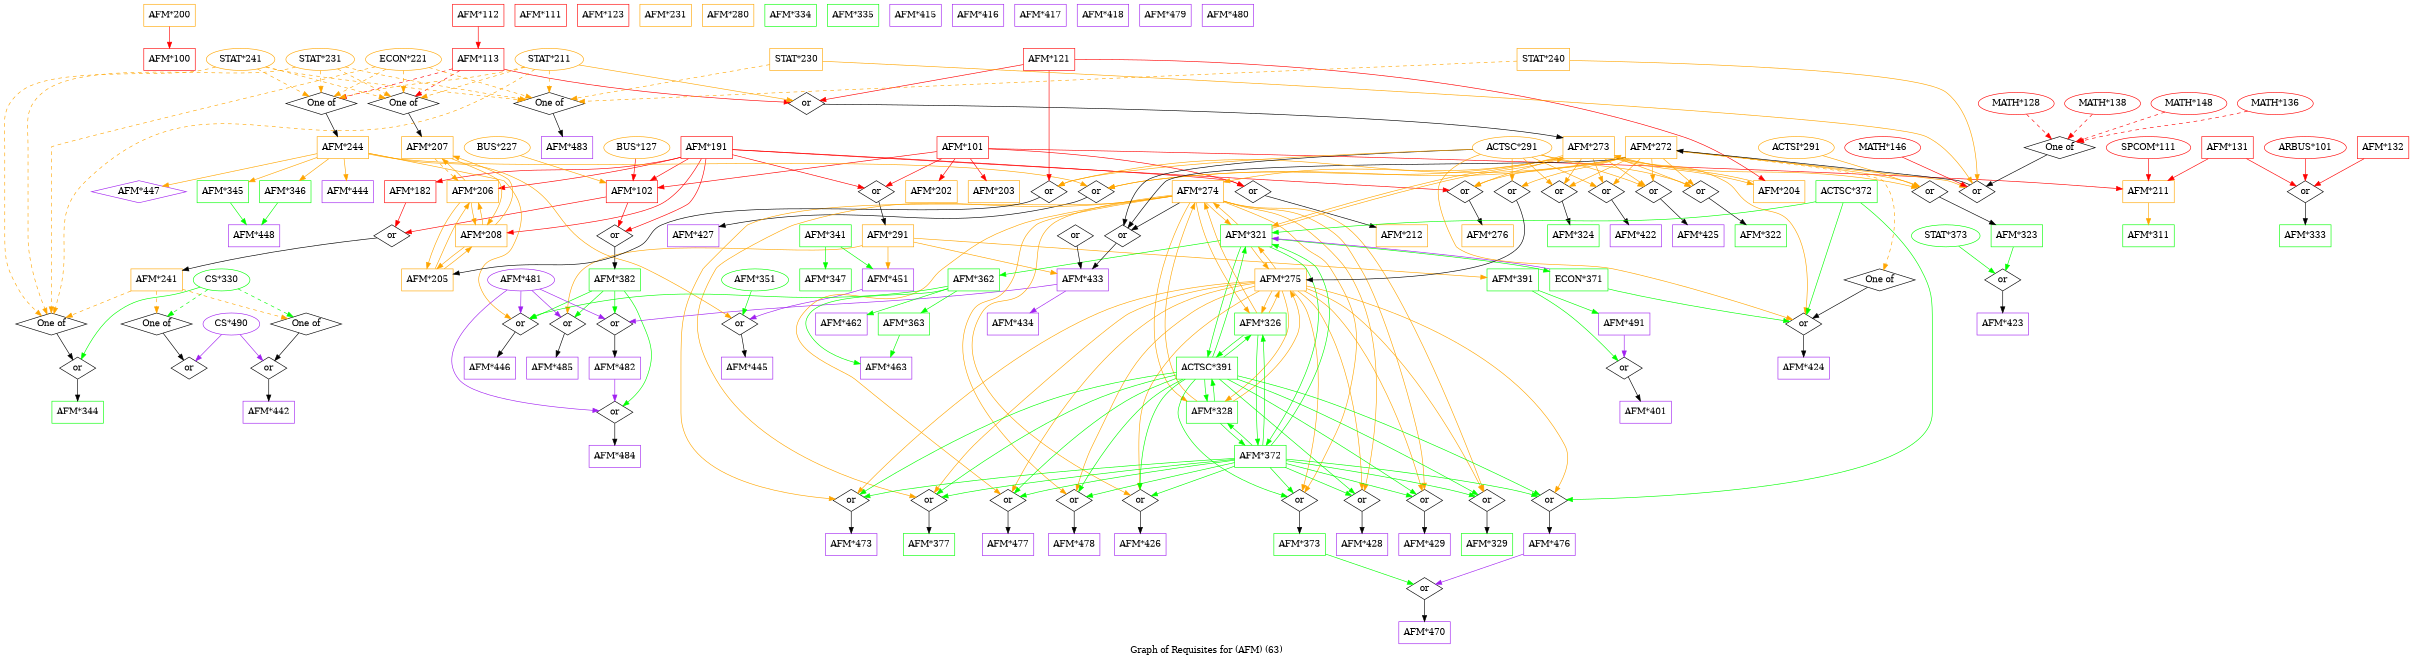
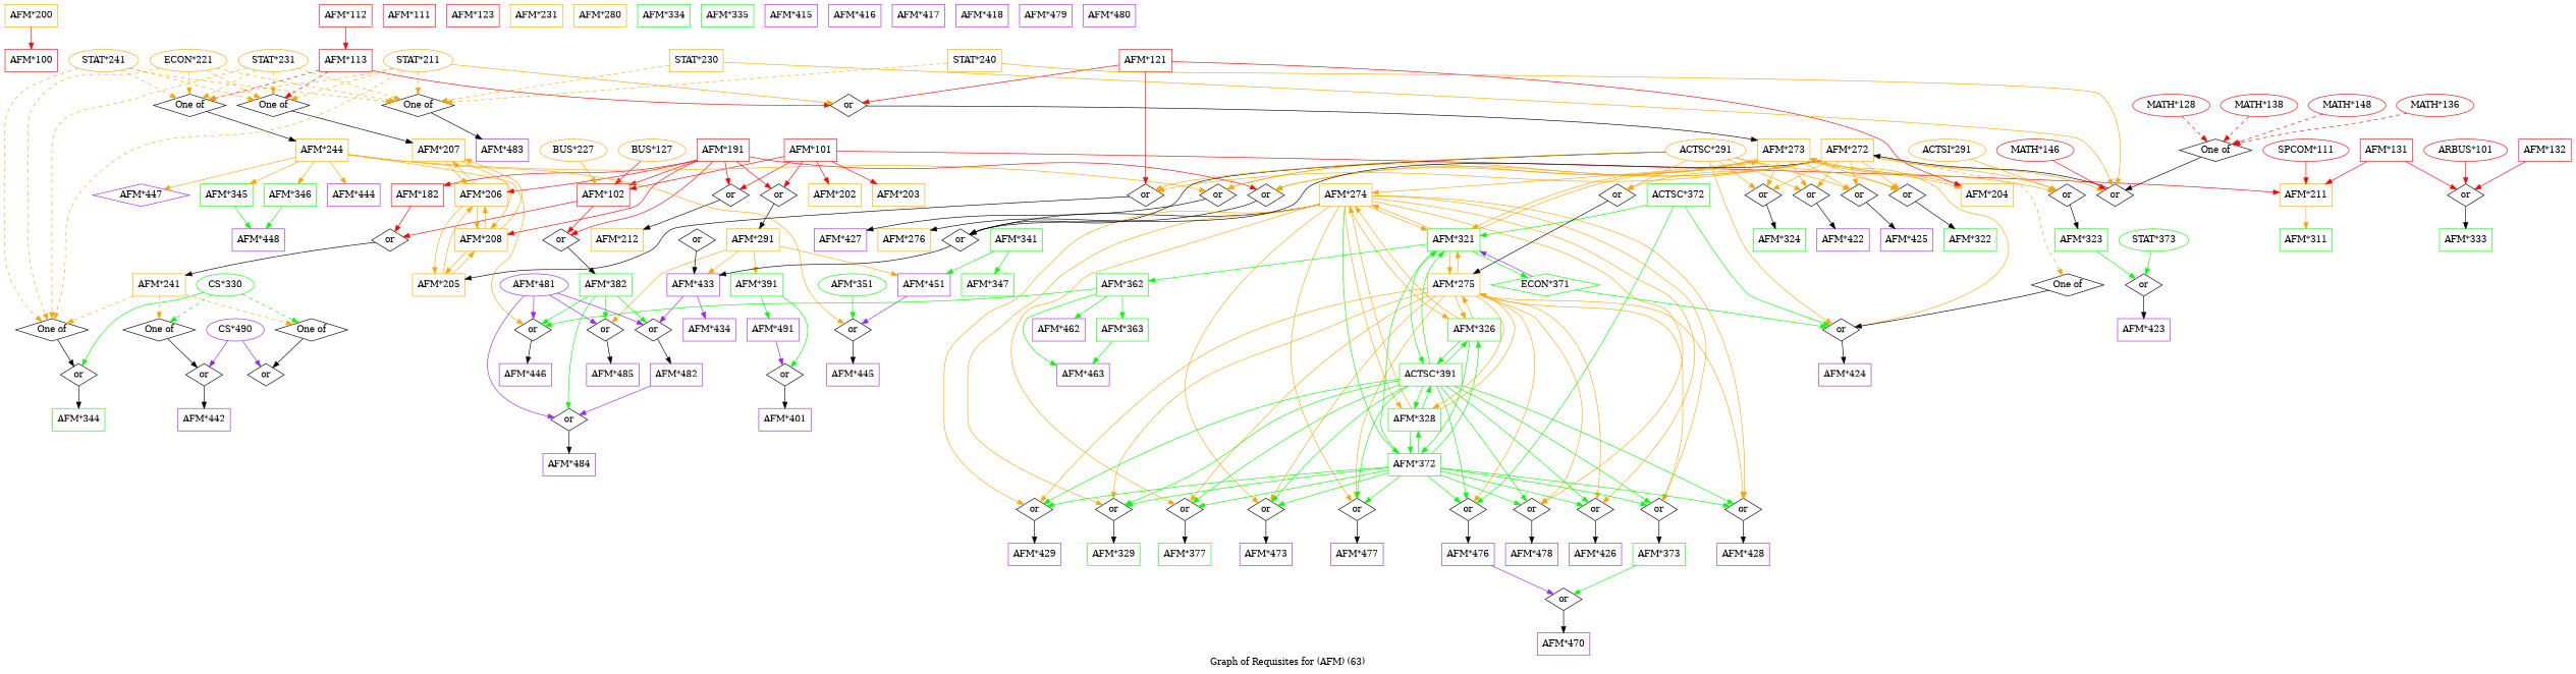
  strict digraph {
    label="Graph of Requisites for (AFM) (63)"
    node [shape=box]
    edge [color=orange]
    "AFM*100" [color=red height=0.5 width=1.1667]
    "AFM*200" [color=orange height=0.5 width=1.1667]
    "AFM*101" [color=red height=0.5 width=1.1667]
    "AFM*102" [color=red height=0.5 width=1.1667]
    "AFM*202" [color=orange height=0.5 width=1.1667]
    "AFM*203" [color=orange height=0.5 width=1.1667]
    "AFM*211" [color=orange height=0.5 width=1.1667]
    n8 [height=0.5 label=or shape=diamond width=0.81703]
    n9 [height=0.5 label=or shape=diamond width=0.81703]
    n10 [height=0.5 label=or shape=diamond width=0.81703]
    n11 [height=0.5 label=or shape=diamond width=0.81703]
    "AFM*311" [color=green height=0.5 width=1.1667]
    "AFM*212" [color=orange height=0.5 width=1.1667]
    "AFM*291" [color=orange height=0.5 width=1.1667]
    "AFM*241" [color=orange height=0.5 width=1.1667]
    "AFM*382" [color=green height=0.5 width=1.1667]
    "AFM*433" [color=purple height=0.5 width=1.1667]
    "AFM*391" [color=green height=0.5 width=1.1667]
    "AFM*451" [color=purple height=0.5 width=1.1667]
    n20 [height=0.5 label=or shape=diamond width=0.81703]
    n21 [height=0.5 label="One of" shape=diamond width=1.6085]
    n22 [height=0.5 label="One of" shape=diamond width=1.6085]
    n23 [height=0.5 label="One of" shape=diamond width=1.6085]
    n24 [height=0.5 label=or shape=diamond width=0.81703]
    n25 [height=0.5 label=or shape=diamond width=0.81703]
    n26 [height=0.5 label=or shape=diamond width=0.81703]
    "AFM*434" [color=purple height=0.5 width=1.1667]
    n28 [height=0.5 label=or shape=diamond width=0.81703]
    "AFM*491" [color=purple height=0.5 width=1.1667]
    n30 [height=0.5 label=or shape=diamond width=0.81703]
    "AFM*485" [color=purple height=0.5 width=1.1667]
    n32 [height=0.5 label=or shape=diamond width=0.81703]
    n33 [height=0.5 label=or shape=diamond width=0.81703]
    n34 [height=0.5 label=or shape=diamond width=0.81703]
    "AFM*446" [color=purple height=0.5 width=1.1667]
    "AFM*482" [color=purple height=0.5 width=1.1667]
    "AFM*484" [color=purple height=0.5 width=1.1667]
    "AFM*401" [color=purple height=0.5 width=1.1667]
    "AFM*445" [color=purple height=0.5 width=1.1667]
    "AFM*344" [color=green height=0.5 width=1.1667]
    "AFM*442" [color=purple height=0.5 width=1.1667]
    "AFM*191" [color=red height=0.5 width=1.1667]
    "AFM*182" [color=red height=0.5 width=1.1667]
    "AFM*206" [color=orange height=0.5 width=1.1667]
    "AFM*208" [color=orange height=0.5 width=1.1667]
    n46 [height=0.5 label=or shape=diamond width=0.81703]
    "AFM*205" [color=orange height=0.5 width=1.1667]
    "AFM*207" [color=orange height=0.5 width=1.1667]
    "AFM*276" [color=orange height=0.5 width=1.1667]
    "BUS*127" [color=orange height=0.5 width=1.4985 shape=""]
    "BUS*227" [color=orange height=0.5 width=1.4985 shape=""]
    "AFM*111" [color=red height=0.5 width=1.1667]
    "AFM*112" [color=red height=0.5 width=1.1667]
    "AFM*113" [color=red height=0.5 width=1.1667]
    n55 [height=0.5 label="One of" shape=diamond width=1.6085]
    n56 [height=0.5 label="One of" shape=diamond width=1.6085]
    n57 [height=0.5 label=or shape=diamond width=0.81703]
    "AFM*244" [color=orange height=0.5 width=1.1667]
    "AFM*273" [color=orange height=0.5 width=1.1667]
    n60 [height=0.5 label=or shape=diamond width=0.81703]
    "AFM*345" [color=green height=0.5 width=1.1667]
    "AFM*346" [color=green height=0.5 width=1.1667]
    "AFM*444" [color=purple height=0.5 width=1.1667]
    "AFM*447" [color=purple height=0.5 shape=diamond width=1.1667]
    "AFM*204" [color=orange height=0.5 width=1.1667]
    "AFM*274" [color=orange height=0.5 width=1.1667]
    "AFM*321" [color=green height=0.5 width=1.1667]
    n68 [height=0.5 label=or shape=diamond width=0.81703]
    n69 [height=0.5 label=or shape=diamond width=0.81703]
    n70 [height=0.5 label=or shape=diamond width=0.81703]
    n71 [height=0.5 label=or shape=diamond width=0.81703]
    n72 [height=0.5 label=or shape=diamond width=0.81703]
    n73 [height=0.5 label=or shape=diamond width=0.81703]
    "AFM*427" [color=purple height=0.5 width=1.1667]
    "AFM*448" [color=purple height=0.5 width=1.1667]
    n76 [height=0.5 label=or shape=diamond width=0.81703]
    "AFM*326" [color=green height=0.5 width=1.1667]
    "AFM*328" [color=green height=0.5 width=1.1667]
    n79 [height=0.5 label=or shape=diamond width=0.81703]
    n80 [height=0.5 label=or shape=diamond width=0.81703]
    n81 [height=0.5 label=or shape=diamond width=0.81703]
    n82 [height=0.5 label=or shape=diamond width=0.81703]
    n83 [height=0.5 label=or shape=diamond width=0.81703]
    n84 [height=0.5 label=or shape=diamond width=0.81703]
    n85 [height=0.5 label=or shape=diamond width=0.81703]
    n86 [height=0.5 label=or shape=diamond width=0.81703]
    n87 [height=0.5 label=or shape=diamond width=0.81703]
    "AFM*275" [color=orange height=0.5 width=1.1667]
    "AFM*372" [color=green height=0.5 width=1.1667]
    "ACTSC*391" [color=green height=0.5 width=1.3889]
-   "ECON*371" [color=green height=0.5 width=1.3194]
+   "ECON*371" [color=green height=0.5 shape=diamond width=1.3194]
    "AFM*362" [color=green height=0.5 width=1.1667]
    "AFM*322" [color=green height=0.5 width=1.1667]
    "AFM*323" [color=green height=0.5 width=1.1667]
    "AFM*324" [color=green height=0.5 width=1.1667]
    "AFM*422" [color=purple height=0.5 width=1.1667]
    "AFM*424" [color=purple height=0.5 width=1.1667]
    "AFM*425" [color=purple height=0.5 width=1.1667]
    "AFM*329" [color=green height=0.5 width=1.1667]
    "AFM*373" [color=green height=0.5 width=1.1667]
    "AFM*377" [color=green height=0.5 width=1.1667]
    "AFM*426" [color=purple height=0.5 width=1.1667]
    "AFM*428" [color=purple height=0.5 width=1.1667]
    "AFM*429" [color=purple height=0.5 width=1.1667]
    "AFM*473" [color=purple height=0.5 width=1.1667]
    "AFM*477" [color=purple height=0.5 width=1.1667]
    "AFM*478" [color=purple height=0.5 width=1.1667]
    n108 [height=0.5 label=or shape=diamond width=0.81703]
    "ACTSC*372" [color=green height=0.5 width=1.3889]
    "AFM*363" [color=green height=0.5 width=1.1667]
    "AFM*462" [color=purple height=0.5 width=1.1667]
    "AFM*463" [color=purple height=0.5 width=1.1667]
    n113 [height=0.5 label=or shape=diamond width=0.81703]
    "AFM*121" [color=red height=0.5 width=1.1667]
    n115 [height=0.5 label=or shape=diamond width=0.81703]
    "AFM*123" [color=red height=0.5 width=1.1667]
    "AFM*131" [color=red height=0.5 width=1.1667]
    n118 [height=0.5 label=or shape=diamond width=0.81703]
    "AFM*333" [color=green height=0.5 width=1.1667]
    "AFM*132" [color=red height=0.5 width=1.1667]
    n121 [height=0.5 label=or shape=diamond width=0.81703]
    "AFM*476" [color=purple height=0.5 width=1.1667]
    "AFM*423" [color=purple height=0.5 width=1.1667]
    "AFM*470" [color=purple height=0.5 width=1.1667]
    "AFM*272" [color=orange height=0.5 width=1.1667]
    n126 [height=0.5 label=or shape=diamond width=0.81703]
    n127 [height=0.5 label=or shape=diamond width=0.81703]
    n128 [height=0.5 label="One of" shape=diamond width=1.6085]
    "ACTSC*291" [color=orange height=0.5 width=1.8054 shape=""]
    "ECON*221" [color=orange height=0.5 width=1.7151 shape=""]
    n131 [height=0.5 label="One of" shape=diamond width=1.6085]
    "AFM*483" [color=purple height=0.5 width=1.1667]
    "STAT*211" [color=orange height=0.5 width=1.5526 shape=""]
    "STAT*231" [color=orange height=0.5 width=1.5526 shape=""]
    "STAT*241" [color=orange height=0.5 width=1.5526 shape=""]
    "SPCOM*111" [color=red height=0.5 width=1.9137 shape=""]
    "AFM*231" [color=orange height=0.5 width=1.1667]
    n138 [height=0.5 label="One of" shape=diamond width=1.6085]
    "MATH*128" [color=red height=0.5 width=1.7151 shape=""]
    "MATH*138" [color=red height=0.5 width=1.7151 shape=""]
    "MATH*148" [color=red height=0.5 width=1.7151 shape=""]
    "MATH*136" [color=red height=0.5 width=1.7151 shape=""]
    "MATH*146" [color=red height=0.5 width=1.7151 shape=""]
    "STAT*230" [color=orange height=0.5 width=1.1944]
    "STAT*240" [color=orange height=0.5 width=1.1944]
    "AFM*280" [color=orange height=0.5 width=1.1667]
    "ACTSI*291" [color=orange height=0.5 width=1.7151 shape=""]
    "ARBUS*101" [color=red height=0.5 width=1.8596 shape=""]
    "AFM*334" [color=green height=0.5 width=1.1667]
    "AFM*335" [color=green height=0.5 width=1.1667]
    "AFM*341" [color=green height=0.5 width=1.1667]
    "AFM*347" [color=green height=0.5 width=1.1667]
    "CS*330" [color=green height=0.5 width=1.2818 shape=""]
    "AFM*415" [color=purple height=0.5 width=1.1667]
    "AFM*416" [color=purple height=0.5 width=1.1667]
    "AFM*417" [color=purple height=0.5 width=1.1667]
    "AFM*418" [color=purple height=0.5 width=1.1667]
    "STAT*373" [color=green height=0.5 width=1.5526 shape=""]
    n159 [height=0.5 label=or shape=diamond width=0.81703]
    "CS*490" [color=purple height=0.5 width=1.2818 shape=""]
    "AFM*351" [color=green height=0.5 width=1.5165 shape=""]
    "AFM*481" [color=purple height=0.5 width=1.5165 shape=""]
    "AFM*479" [color=purple height=0.5 width=1.1667]
    "AFM*480" [color=purple height=0.5 width=1.1667]
    "AFM*200" -> "AFM*100" [color=red]
    "AFM*101" -> "AFM*102" [color=red]
    "AFM*101" -> "AFM*202" [color=red]
    "AFM*101" -> "AFM*203" [color=red]
    "AFM*101" -> "AFM*211" [color=red]
    "AFM*101" -> n8 [color=red]
    "AFM*101" -> n9 [color=red]
    "AFM*102" -> n10 [color=red]
    "AFM*102" -> n11 [color=red]
    "AFM*211" -> "AFM*311"
    n8 -> "AFM*212" [color=""]
    n9 -> "AFM*291" [color=""]
    n10 -> "AFM*241" [color=""]
    n11 -> "AFM*382" [color=""]
    "AFM*291" -> "AFM*433"
    "AFM*291" -> "AFM*391"
    "AFM*291" -> "AFM*451"
    "AFM*291" -> n20
    "AFM*241" -> n21 [style=dashed]
    "AFM*241" -> n22 [style=dashed]
    "AFM*241" -> n23 [style=dashed]
    "AFM*382" -> n20 [color=green]
    "AFM*382" -> n24 [color=green]
    "AFM*382" -> n25 [color=green]
    "AFM*382" -> n26 [color=green]
    "AFM*433" -> n25 [color=purple]
    "AFM*433" -> "AFM*434" [color=purple]
    "AFM*391" -> n28 [color=green]
    "AFM*391" -> "AFM*491" [color=green]
    "AFM*451" -> n30 [color=purple]
    n20 -> "AFM*485" [color=""]
    n21 -> n32 [color=""]
    n22 -> n33 [color=""]
    n23 -> n34 [color=""]
    n24 -> "AFM*446" [color=""]
    n25 -> "AFM*482" [color=""]
    n26 -> "AFM*484" [color=""]
    n28 -> "AFM*401" [color=""]
    "AFM*491" -> n28 [color=purple]
    n30 -> "AFM*445" [color=""]
    n32 -> "AFM*344" [color=""]
    n33 -> "AFM*442" [color=""]
    "AFM*482" -> n26 [color=purple]
    "AFM*191" -> "AFM*102" [color=red]
    "AFM*191" -> n8 [color=red]
    "AFM*191" -> n9 [color=red]
    "AFM*191" -> n11 [color=red]
    "AFM*191" -> "AFM*182" [color=red]
    "AFM*191" -> "AFM*206" [color=red]
    "AFM*191" -> "AFM*208" [color=red]
    "AFM*191" -> n46 [color=red]
    "AFM*182" -> n10 [color=red]
    "AFM*206" -> "AFM*208"
    "AFM*206" -> "AFM*205"
    "AFM*206" -> "AFM*207"
    "AFM*208" -> "AFM*206"
    "AFM*208" -> "AFM*205"
    "AFM*208" -> "AFM*207"
    n46 -> "AFM*276" [color=""]
    "AFM*205" -> "AFM*206"
    "AFM*205" -> "AFM*208"
-   "AFM*207" -> "AFM*206" [style=dashed]
+   "AFM*207" -> "AFM*206"
    "AFM*207" -> "AFM*208"
    "BUS*127" -> "AFM*102" [color=red]
    "BUS*227" -> "AFM*102"
    "AFM*112" -> "AFM*113" [color=red]
    "AFM*113" -> n55 [color=red style=dashed]
    "AFM*113" -> n56 [color=red style=dashed]
    "AFM*113" -> n57 [color=red]
    n55 -> "AFM*207" [color=""]
    n56 -> "AFM*244" [color=""]
    n57 -> "AFM*273" [color=""]
    "AFM*244" -> n24
    "AFM*244" -> n30
    "AFM*244" -> n60
    "AFM*244" -> "AFM*345"
    "AFM*244" -> "AFM*346"
    "AFM*244" -> "AFM*444"
    "AFM*244" -> "AFM*447"
    "AFM*273" -> n46
    "AFM*273" -> n60
    "AFM*273" -> "AFM*204"
    "AFM*273" -> "AFM*274"
    "AFM*273" -> "AFM*321"
    "AFM*273" -> n68
    "AFM*273" -> n69
    "AFM*273" -> n70
    "AFM*273" -> n71
    "AFM*273" -> n72
    "AFM*273" -> n73
    n60 -> "AFM*427" [color=""]
    "AFM*345" -> "AFM*448" [color=green]
    "AFM*346" -> "AFM*448" [color=green]
    "AFM*204" -> "AFM*273"
    "AFM*274" -> "AFM*321"
    "AFM*274" -> n76 [color=""]
    "AFM*274" -> "AFM*326"
    "AFM*274" -> "AFM*328"
    "AFM*274" -> n79
    "AFM*274" -> n80
    "AFM*274" -> n81
    "AFM*274" -> n82
    "AFM*274" -> n83
    "AFM*274" -> n84
    "AFM*274" -> n85
    "AFM*274" -> n86
    "AFM*274" -> n87
    "AFM*321" -> "AFM*273"
    "AFM*321" -> "AFM*274"
    "AFM*321" -> "AFM*275"
-   "AFM*321" -> "AFM*372" [color=green]
+   "AFM*274" -> "AFM*372" [color=green]
    "AFM*321" -> "ACTSC*391" [color=green]
    "AFM*321" -> "ECON*371" [color=green]
    "AFM*321" -> "AFM*362" [color=green]
    n68 -> "AFM*322" [color=""]
    n69 -> "AFM*323" [color=""]
    n70 -> "AFM*324" [color=""]
    n71 -> "AFM*422" [color=""]
    n72 -> "AFM*424" [color=""]
    n73 -> "AFM*425" [color=""]
    n76 -> "AFM*433" [color=""]
    "AFM*326" -> "AFM*274"
    "AFM*326" -> "AFM*275"
    "AFM*326" -> "AFM*372" [color=green]
    "AFM*326" -> "ACTSC*391" [color=green]
    "AFM*328" -> "AFM*274"
    "AFM*328" -> "AFM*275"
    "AFM*328" -> "AFM*372" [color=green]
    "AFM*328" -> "ACTSC*391" [color=green]
    n79 -> "AFM*329" [color=""]
    n80 -> "AFM*373" [color=""]
    n81 -> "AFM*377" [color=""]
    n82 -> "AFM*426" [color=""]
    n83 -> "AFM*428" [color=""]
    n84 -> "AFM*429" [color=""]
    n85 -> "AFM*473" [color=""]
    n86 -> "AFM*477" [color=""]
    n87 -> "AFM*478" [color=""]
    "AFM*275" -> "AFM*321"
    "AFM*275" -> "AFM*326"
    "AFM*275" -> "AFM*328"
    "AFM*275" -> n79
    "AFM*275" -> n80
    "AFM*275" -> n81
    "AFM*275" -> n82
    "AFM*275" -> n83
    "AFM*275" -> n84
    "AFM*275" -> n85
    "AFM*275" -> n86
    "AFM*275" -> n87
    "AFM*275" -> n108
    "AFM*372" -> "AFM*321" [color=green]
    "AFM*372" -> "AFM*326" [color=green]
    "AFM*372" -> "AFM*328" [color=green]
    "AFM*372" -> n79 [color=green]
    "AFM*372" -> n80 [color=green]
    "AFM*372" -> n81 [color=green]
    "AFM*372" -> n82 [color=green]
    "AFM*372" -> n83 [color=green]
    "AFM*372" -> n84 [color=green]
    "AFM*372" -> n85 [color=green]
    "AFM*372" -> n86 [color=green]
    "AFM*372" -> n87 [color=green]
    "AFM*372" -> n108 [color=green]
    "ACTSC*391" -> "AFM*321" [color=green]
    "ACTSC*391" -> "AFM*326" [color=green]
    "ACTSC*391" -> "AFM*328" [color=green]
    "ACTSC*391" -> n79 [color=green]
    "ACTSC*391" -> n80 [color=green]
    "ACTSC*391" -> n81 [color=green]
    "ACTSC*391" -> n82 [color=green]
    "ACTSC*391" -> n83 [color=green]
    "ACTSC*391" -> n84 [color=green]
    "ACTSC*391" -> n85 [color=green]
    "ACTSC*391" -> n86 [color=green]
    "ACTSC*391" -> n87 [color=green]
    "ACTSC*391" -> n108 [color=green]
    "ECON*371" -> "AFM*321" [color=purple]
    "ECON*371" -> n72 [color=green]
    "AFM*362" -> n24 [color=green]
    "AFM*362" -> "AFM*363" [color=green]
    "AFM*362" -> "AFM*462" [color=green]
    "AFM*362" -> "AFM*463" [color=green]
    "AFM*323" -> n113 [color=green]
    "AFM*373" -> n121 [color=green]
    n108 -> "AFM*476" [color=""]
    "ACTSC*372" -> "AFM*321" [color=green]
    "ACTSC*372" -> n72 [color=green]
    "ACTSC*372" -> n108 [color=green]
    "AFM*363" -> "AFM*463" [color=green]
    n113 -> "AFM*423" [color=""]
    "AFM*121" -> n57 [color=red]
    "AFM*121" -> "AFM*204" [color=red]
    "AFM*121" -> n115 [color=red]
    n115 -> "AFM*205" [color=""]
    "AFM*131" -> "AFM*211" [color=red]
    "AFM*131" -> n118 [color=red]
    n118 -> "AFM*333" [color=""]
    "AFM*132" -> n118 [color=red]
    n121 -> "AFM*470" [color=""]
    "AFM*476" -> n121 [color=purple]
    "AFM*272" -> n46
    "AFM*272" -> n60
    "AFM*272" -> n68
    "AFM*272" -> n69
    "AFM*272" -> n70
    "AFM*272" -> n71
    "AFM*272" -> n73
    "AFM*272" -> n76 [color=""]
    "AFM*272" -> n115
    "AFM*272" -> n126
    "AFM*272" -> n127
    "AFM*272" -> n128 [style=dashed]
    n126 -> "AFM*272" [color=""]
    n127 -> "AFM*275" [color=""]
    n128 -> n72 [color=""]
    "ACTSC*291" -> n68
    "ACTSC*291" -> n70
    "ACTSC*291" -> n71
    "ACTSC*291" -> n72
    "ACTSC*291" -> n73
    "ACTSC*291" -> n76 [color=""]
    "ACTSC*291" -> n115
    "ACTSC*291" -> n127
    "ECON*221" -> n21 [style=dashed]
    "ECON*221" -> n55 [style=dashed]
    "ECON*221" -> n56 [style=dashed]
    "ECON*221" -> n131 [style=dashed]
    n131 -> "AFM*483" [color=""]
    "STAT*211" -> n21 [style=dashed]
    "STAT*211" -> n55 [style=dashed]
    "STAT*211" -> n56 [style=dashed]
    "STAT*211" -> n57
    "STAT*211" -> n131 [style=dashed]
    "STAT*231" -> n21 [style=dashed]
    "STAT*231" -> n55 [style=dashed]
    "STAT*231" -> n56 [style=dashed]
    "STAT*231" -> n131 [style=dashed]
    "STAT*241" -> n21 [style=dashed]
    "STAT*241" -> n55 [style=dashed]
    "STAT*241" -> n56 [style=dashed]
    "STAT*241" -> n131 [style=dashed]
    "SPCOM*111" -> "AFM*211" [color=red]
    n138 -> n126 [color=""]
    "MATH*128" -> n138 [color=red style=dashed]
    "MATH*138" -> n138 [color=red style=dashed]
    "MATH*148" -> n138 [color=red style=dashed]
    "MATH*136" -> n138 [color=red style=dashed]
    "MATH*146" -> n126 [color=red]
    "STAT*230" -> n126
    "STAT*230" -> n131 [style=dashed]
    "STAT*240" -> n126
    "STAT*240" -> n131 [style=dashed]
    "ACTSI*291" -> n69
    "ARBUS*101" -> n118 [color=red]
    "AFM*341" -> "AFM*451" [color=green]
    "AFM*341" -> "AFM*347" [color=green]
    "CS*330" -> n22 [color=green style=dashed]
    "CS*330" -> n23 [color=green style=dashed]
    "CS*330" -> n32 [color=green]
    "STAT*373" -> n113 [color=green]
    n159 -> "AFM*433" [color=""]
    "CS*490" -> n33 [color=purple]
    "CS*490" -> n34 [color=purple]
    "AFM*351" -> n30 [color=green]
    "AFM*481" -> n20 [color=purple]
    "AFM*481" -> n24 [color=purple]
    "AFM*481" -> n25 [color=purple]
    "AFM*481" -> n26 [color=purple]
  }
